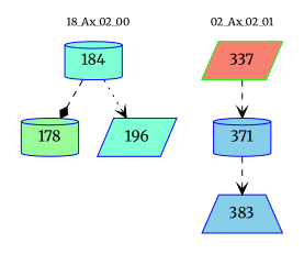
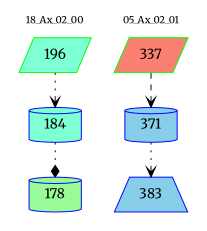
  digraph {
    fontname=Merriweather
    node [color=blue fillcolor=aquamarine fontname=Merriweather shape=cylinder style=filled]
    edge [arrowhead=vee color=black fontname=Merriweather style=dashed]
    n1 [label=184]
    n2 [fillcolor=palegreen label=178]
-   n3 [label=196 shape=parallelogram]
+   n3 [color=green label=196 shape=parallelogram]
    n4 [fillcolor=skyblue label=371]
    n5 [color=green fillcolor=salmon label=337 shape=parallelogram]
    n6 [fillcolor=skyblue label=383 shape=trapezium]
    subgraph cluster_1 {
      color=white
      fontsize=10
      label="18_Ax_02_00"
      n1
      n2
      n3
    }
    subgraph cluster_2 {
      color=white
      fontsize=10
-     label="02_Ax_02_01"
+     label="05_Ax_02_01"
      n4
      n5
      n6
    }
-   n1 -> n2 [arrowhead=diamond]
-   n1 -> n3 [style=dotted]
-   n4 -> n6
+   n1 -> n2 [arrowhead=diamond style=dotted]
+   n3 -> n1 [style=dotted]
+   n4 -> n6 [style=dotted]
    n5 -> n4
  }
